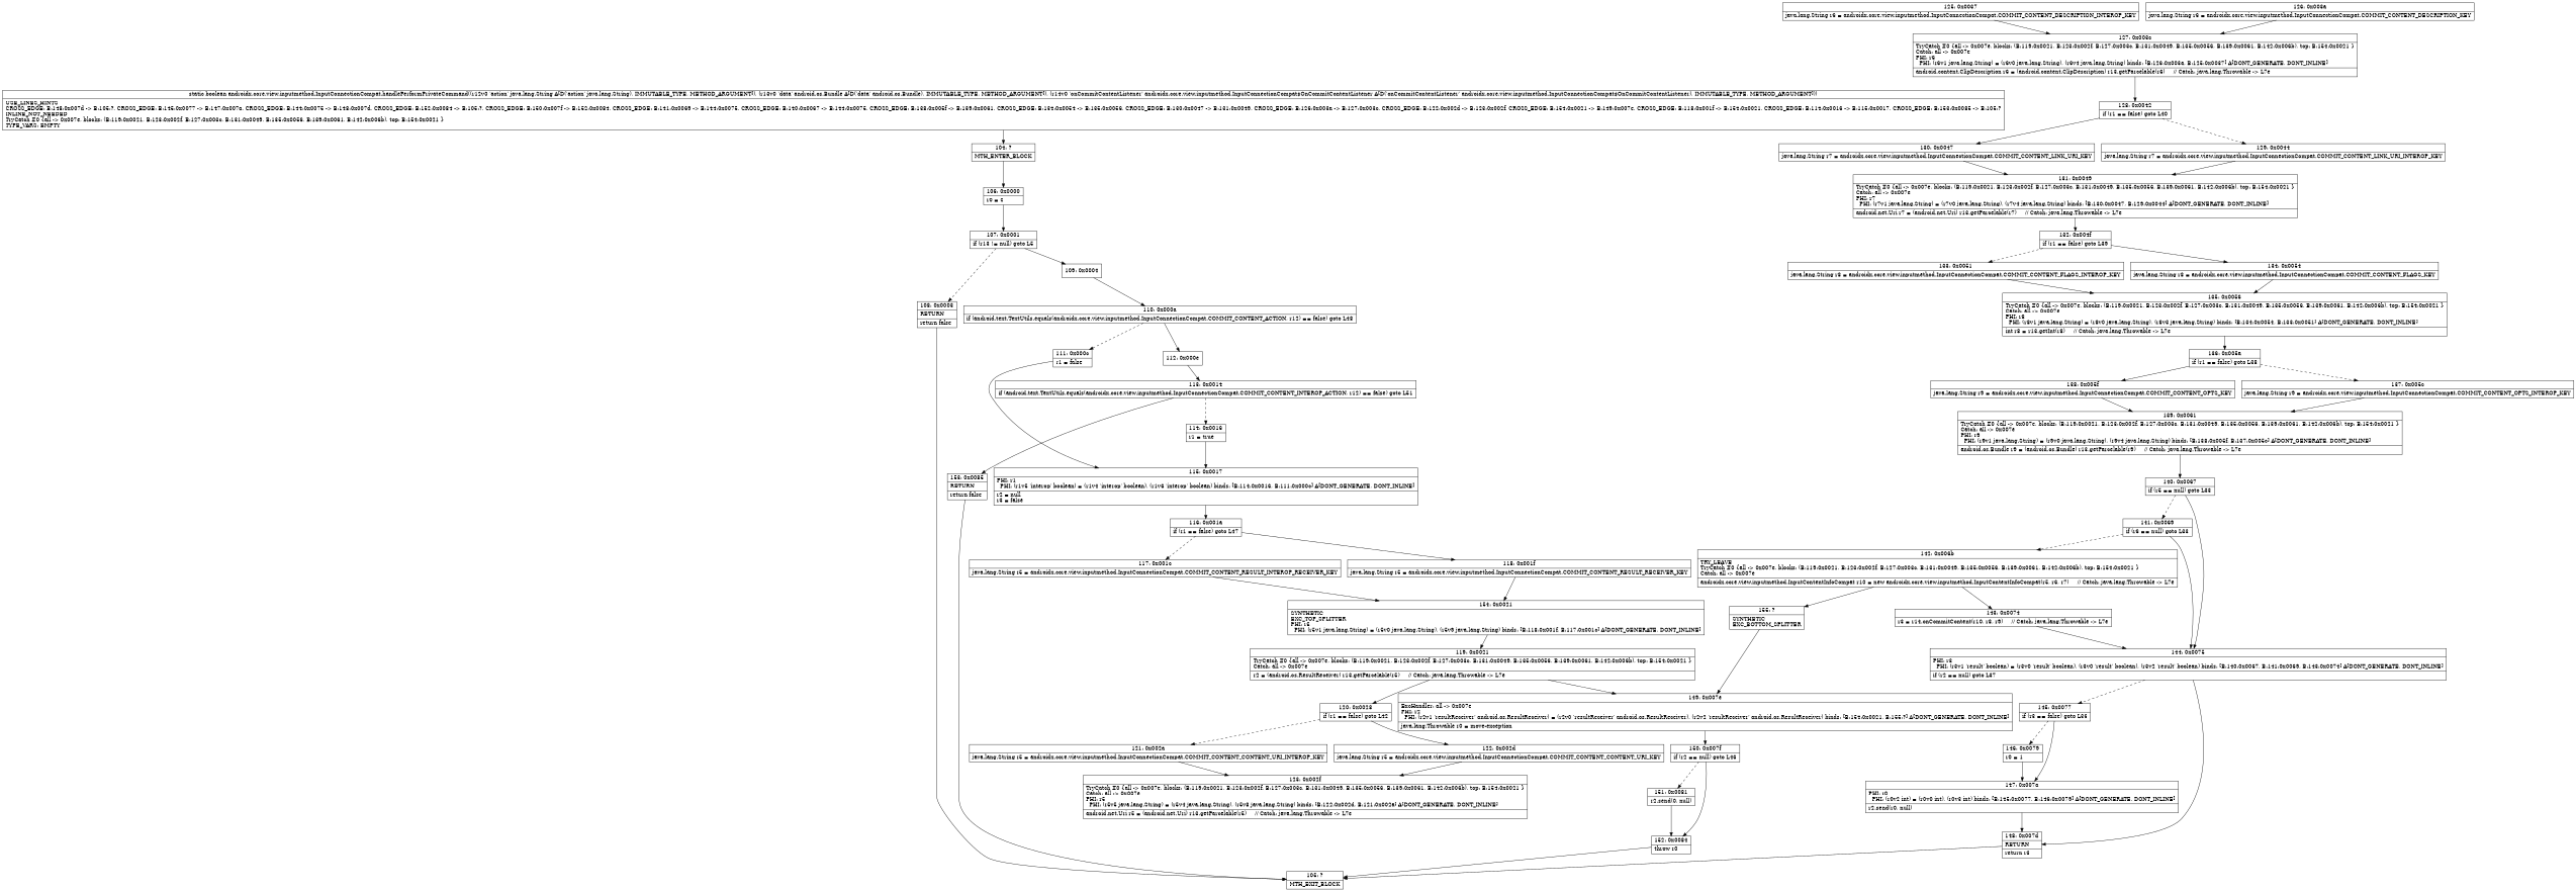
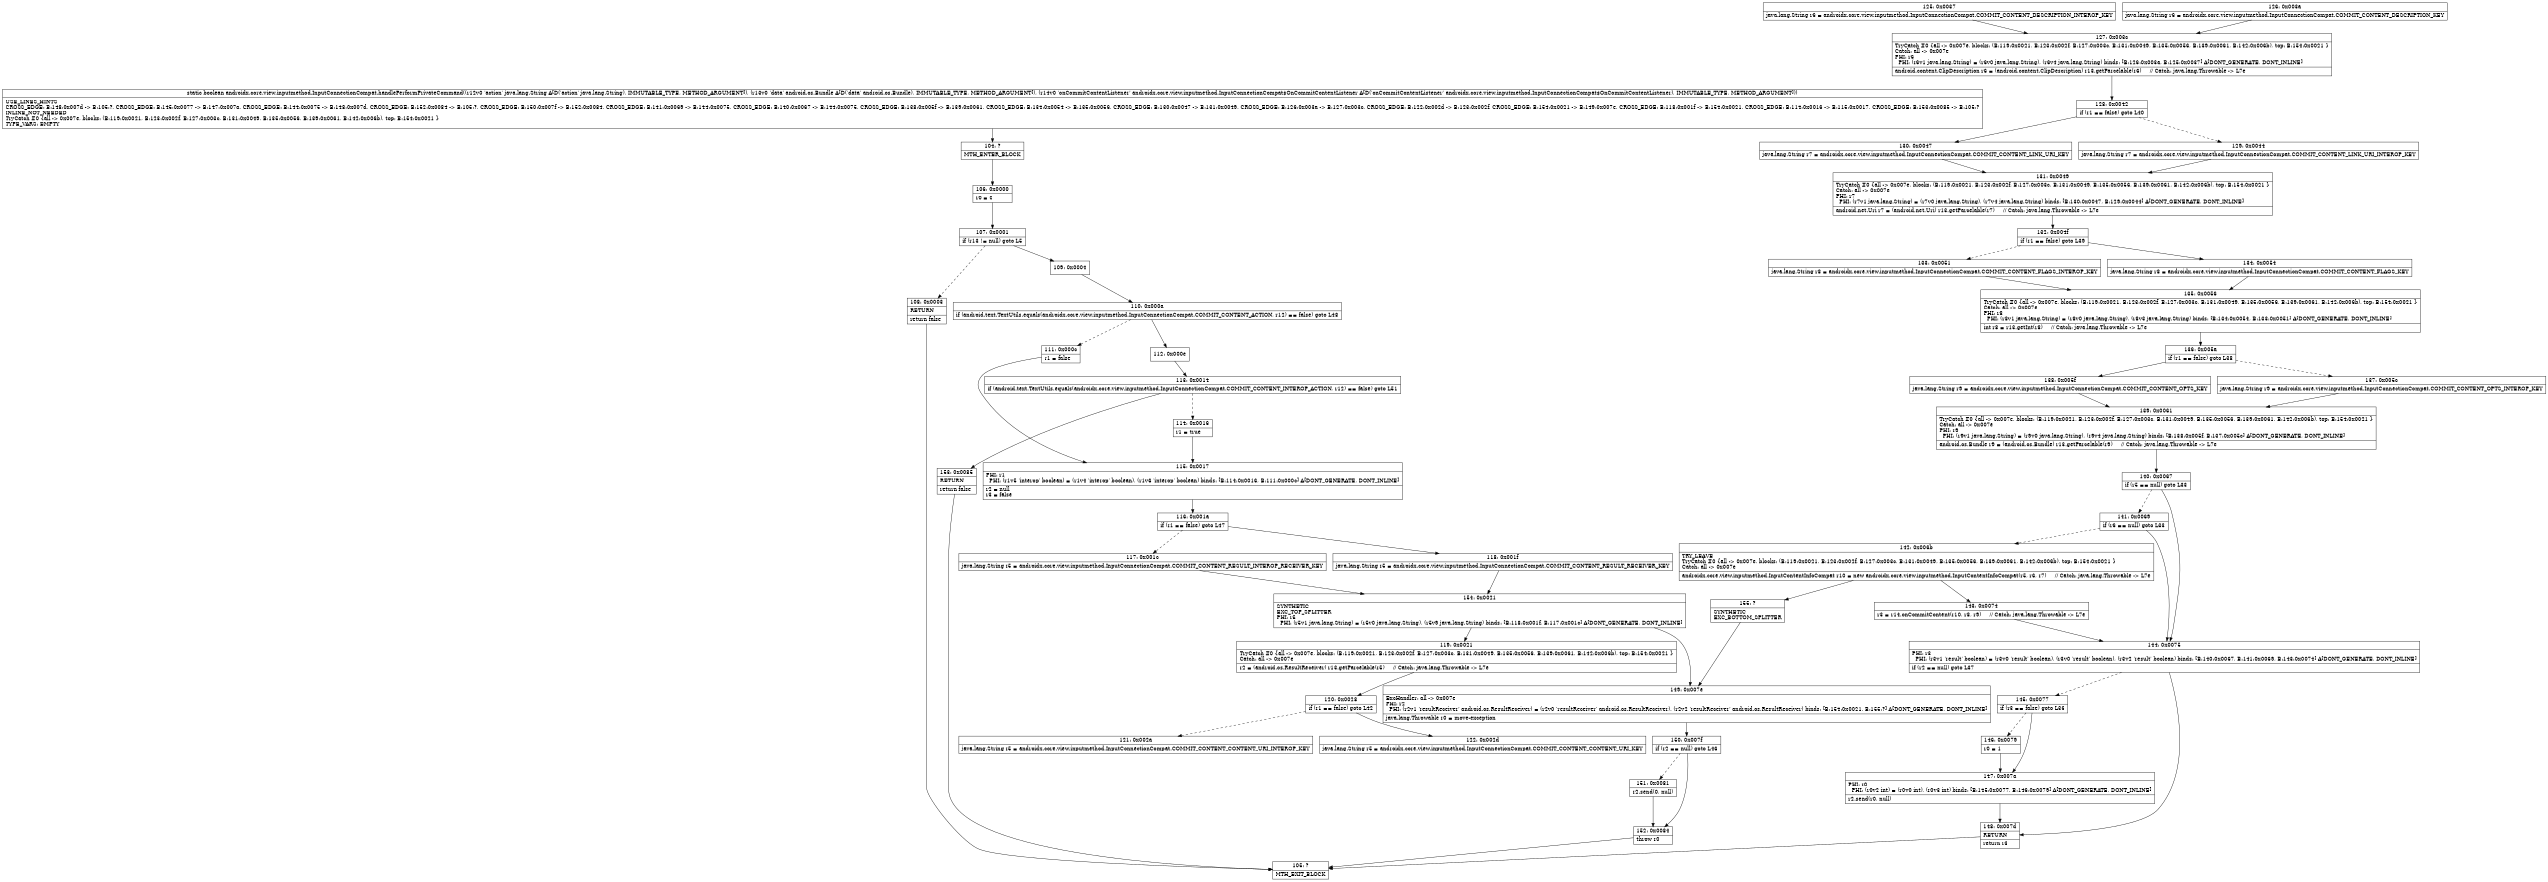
  digraph {
    node [shape=record]
    n1 [label="{104\:\ ?|MTH_ENTER_BLOCK\l}"]
    n2 [label="{106\:\ 0x0000|r0 = 0\l}"]
    n3 [label="{107\:\ 0x0001|if (r13 != null) goto L5\l}"]
    n4 [label="{108\:\ 0x0003|RETURN\l|return false\l}"]
    n5 [label="{109\:\ 0x0004}"]
    n6 [label="{105\:\ ?|MTH_EXIT_BLOCK\l}"]
    n7 [label="{110\:\ 0x000a|if (android.text.TextUtils.equals(androidx.core.view.inputmethod.InputConnectionCompat.COMMIT_CONTENT_ACTION, r12) == false) goto L48\l}"]
    n8 [label="{111\:\ 0x000c|r1 = false\l}"]
    n9 [label="{112\:\ 0x000e}"]
    n10 [label="{115\:\ 0x0017|PHI: r1 \l  PHI: (r1v5 'interop' boolean) = (r1v4 'interop' boolean), (r1v6 'interop' boolean) binds: [B:114:0x0016, B:111:0x000c] A[DONT_GENERATE, DONT_INLINE]\l|r2 = null\lr3 = false\l}"]
    n11 [label="{113\:\ 0x0014|if (android.text.TextUtils.equals(androidx.core.view.inputmethod.InputConnectionCompat.COMMIT_CONTENT_INTEROP_ACTION, r12) == false) goto L51\l}"]
    n12 [label="{116\:\ 0x001a|if (r1 == false) goto L47\l}"]
    n13 [label="{117\:\ 0x001c|java.lang.String r5 = androidx.core.view.inputmethod.InputConnectionCompat.COMMIT_CONTENT_RESULT_INTEROP_RECEIVER_KEY\l}"]
    n14 [label="{118\:\ 0x001f|java.lang.String r5 = androidx.core.view.inputmethod.InputConnectionCompat.COMMIT_CONTENT_RESULT_RECEIVER_KEY\l}"]
    n15 [label="{154\:\ 0x0021|SYNTHETIC\lEXC_TOP_SPLITTER\lPHI: r5 \l  PHI: (r5v1 java.lang.String) = (r5v0 java.lang.String), (r5v9 java.lang.String) binds: [B:118:0x001f, B:117:0x001c] A[DONT_GENERATE, DONT_INLINE]\l}"]
    n16 [label="{119\:\ 0x0021|TryCatch #0 \{all \-\> 0x007e, blocks: (B:119:0x0021, B:123:0x002f, B:127:0x003c, B:131:0x0049, B:135:0x0056, B:139:0x0061, B:142:0x006b), top: B:154:0x0021 \}\lCatch: all \-\> 0x007e\l|r2 = (android.os.ResultReceiver) r13.getParcelable(r5)     \/\/ Catch: java.lang.Throwable \-\> L7e\l}"]
    n17 [label="{149\:\ 0x007e|ExcHandler: all \-\> 0x007e\lPHI: r2 \l  PHI: (r2v1 'resultReceiver' android.os.ResultReceiver) = (r2v0 'resultReceiver' android.os.ResultReceiver), (r2v2 'resultReceiver' android.os.ResultReceiver) binds: [B:154:0x0021, B:155:?] A[DONT_GENERATE, DONT_INLINE]\l|java.lang.Throwable r0 = move\-exception\l}"]
    n18 [label="{120\:\ 0x0028|if (r1 == false) goto L42\l}"]
    n19 [label="{150\:\ 0x007f|if (r2 == null) goto L46\l}"]
    n20 [label="{121\:\ 0x002a|java.lang.String r5 = androidx.core.view.inputmethod.InputConnectionCompat.COMMIT_CONTENT_CONTENT_URI_INTEROP_KEY\l}"]
    n21 [label="{122\:\ 0x002d|java.lang.String r5 = androidx.core.view.inputmethod.InputConnectionCompat.COMMIT_CONTENT_CONTENT_URI_KEY\l}"]
-   n22 [label="{123\:\ 0x002f|TryCatch #0 \{all \-\> 0x007e, blocks: (B:119:0x0021, B:123:0x002f, B:127:0x003c, B:131:0x0049, B:135:0x0056, B:139:0x0061, B:142:0x006b), top: B:154:0x0021 \}\lCatch: all \-\> 0x007e\lPHI: r5 \l  PHI: (r5v5 java.lang.String) = (r5v4 java.lang.String), (r5v8 java.lang.String) binds: [B:122:0x002d, B:121:0x002a] A[DONT_GENERATE, DONT_INLINE]\l|android.net.Uri r5 = (android.net.Uri) r13.getParcelable(r5)     \/\/ Catch: java.lang.Throwable \-\> L7e\l}"]
    n23 [label="{125\:\ 0x0037|java.lang.String r6 = androidx.core.view.inputmethod.InputConnectionCompat.COMMIT_CONTENT_DESCRIPTION_INTEROP_KEY\l}"]
    n24 [label="{127\:\ 0x003c|TryCatch #0 \{all \-\> 0x007e, blocks: (B:119:0x0021, B:123:0x002f, B:127:0x003c, B:131:0x0049, B:135:0x0056, B:139:0x0061, B:142:0x006b), top: B:154:0x0021 \}\lCatch: all \-\> 0x007e\lPHI: r6 \l  PHI: (r6v1 java.lang.String) = (r6v0 java.lang.String), (r6v4 java.lang.String) binds: [B:126:0x003a, B:125:0x0037] A[DONT_GENERATE, DONT_INLINE]\l|android.content.ClipDescription r6 = (android.content.ClipDescription) r13.getParcelable(r6)     \/\/ Catch: java.lang.Throwable \-\> L7e\l}"]
    n25 [label="{126\:\ 0x003a|java.lang.String r6 = androidx.core.view.inputmethod.InputConnectionCompat.COMMIT_CONTENT_DESCRIPTION_KEY\l}"]
    n26 [label="{128\:\ 0x0042|if (r1 == false) goto L40\l}"]
    n27 [label="{129\:\ 0x0044|java.lang.String r7 = androidx.core.view.inputmethod.InputConnectionCompat.COMMIT_CONTENT_LINK_URI_INTEROP_KEY\l}"]
    n28 [label="{130\:\ 0x0047|java.lang.String r7 = androidx.core.view.inputmethod.InputConnectionCompat.COMMIT_CONTENT_LINK_URI_KEY\l}"]
    n29 [label="{131\:\ 0x0049|TryCatch #0 \{all \-\> 0x007e, blocks: (B:119:0x0021, B:123:0x002f, B:127:0x003c, B:131:0x0049, B:135:0x0056, B:139:0x0061, B:142:0x006b), top: B:154:0x0021 \}\lCatch: all \-\> 0x007e\lPHI: r7 \l  PHI: (r7v1 java.lang.String) = (r7v0 java.lang.String), (r7v4 java.lang.String) binds: [B:130:0x0047, B:129:0x0044] A[DONT_GENERATE, DONT_INLINE]\l|android.net.Uri r7 = (android.net.Uri) r13.getParcelable(r7)     \/\/ Catch: java.lang.Throwable \-\> L7e\l}"]
    n30 [label="{132\:\ 0x004f|if (r1 == false) goto L39\l}"]
    n31 [label="{133\:\ 0x0051|java.lang.String r8 = androidx.core.view.inputmethod.InputConnectionCompat.COMMIT_CONTENT_FLAGS_INTEROP_KEY\l}"]
    n32 [label="{134\:\ 0x0054|java.lang.String r8 = androidx.core.view.inputmethod.InputConnectionCompat.COMMIT_CONTENT_FLAGS_KEY\l}"]
    n33 [label="{135\:\ 0x0056|TryCatch #0 \{all \-\> 0x007e, blocks: (B:119:0x0021, B:123:0x002f, B:127:0x003c, B:131:0x0049, B:135:0x0056, B:139:0x0061, B:142:0x006b), top: B:154:0x0021 \}\lCatch: all \-\> 0x007e\lPHI: r8 \l  PHI: (r8v1 java.lang.String) = (r8v0 java.lang.String), (r8v3 java.lang.String) binds: [B:134:0x0054, B:133:0x0051] A[DONT_GENERATE, DONT_INLINE]\l|int r8 = r13.getInt(r8)     \/\/ Catch: java.lang.Throwable \-\> L7e\l}"]
    n34 [label="{136\:\ 0x005a|if (r1 == false) goto L38\l}"]
    n35 [label="{137\:\ 0x005c|java.lang.String r9 = androidx.core.view.inputmethod.InputConnectionCompat.COMMIT_CONTENT_OPTS_INTEROP_KEY\l}"]
    n36 [label="{138\:\ 0x005f|java.lang.String r9 = androidx.core.view.inputmethod.InputConnectionCompat.COMMIT_CONTENT_OPTS_KEY\l}"]
    n37 [label="{139\:\ 0x0061|TryCatch #0 \{all \-\> 0x007e, blocks: (B:119:0x0021, B:123:0x002f, B:127:0x003c, B:131:0x0049, B:135:0x0056, B:139:0x0061, B:142:0x006b), top: B:154:0x0021 \}\lCatch: all \-\> 0x007e\lPHI: r9 \l  PHI: (r9v1 java.lang.String) = (r9v0 java.lang.String), (r9v4 java.lang.String) binds: [B:138:0x005f, B:137:0x005c] A[DONT_GENERATE, DONT_INLINE]\l|android.os.Bundle r9 = (android.os.Bundle) r13.getParcelable(r9)     \/\/ Catch: java.lang.Throwable \-\> L7e\l}"]
    n38 [label="{140\:\ 0x0067|if (r5 == null) goto L33\l}"]
    n39 [label="{141\:\ 0x0069|if (r6 == null) goto L33\l}"]
    n40 [label="{144\:\ 0x0075|PHI: r3 \l  PHI: (r3v1 'result' boolean) = (r3v0 'result' boolean), (r3v0 'result' boolean), (r3v2 'result' boolean) binds: [B:140:0x0067, B:141:0x0069, B:143:0x0074] A[DONT_GENERATE, DONT_INLINE]\l|if (r2 == null) goto L37\l}"]
    n41 [label="{142\:\ 0x006b|TRY_LEAVE\lTryCatch #0 \{all \-\> 0x007e, blocks: (B:119:0x0021, B:123:0x002f, B:127:0x003c, B:131:0x0049, B:135:0x0056, B:139:0x0061, B:142:0x006b), top: B:154:0x0021 \}\lCatch: all \-\> 0x007e\l|androidx.core.view.inputmethod.InputContentInfoCompat r10 = new androidx.core.view.inputmethod.InputContentInfoCompat(r5, r6, r7)     \/\/ Catch: java.lang.Throwable \-\> L7e\l}"]
    n42 [label="{145\:\ 0x0077|if (r3 == false) goto L36\l}"]
    n43 [label="{148\:\ 0x007d|RETURN\l|return r3\l}"]
    n44 [label="{143\:\ 0x0074|r3 = r14.onCommitContent(r10, r8, r9)     \/\/ Catch: java.lang.Throwable \-\> L7e\l}"]
    n45 [label="{155\:\ ?|SYNTHETIC\lEXC_BOTTOM_SPLITTER\l}"]
    n46 [label="{146\:\ 0x0079|r0 = 1\l}"]
    n47 [label="{147\:\ 0x007a|PHI: r0 \l  PHI: (r0v2 int) = (r0v0 int), (r0v3 int) binds: [B:145:0x0077, B:146:0x0079] A[DONT_GENERATE, DONT_INLINE]\l|r2.send(r0, null)\l}"]
    n48 [label="{151\:\ 0x0081|r2.send(0, null)\l}"]
    n49 [label="{152\:\ 0x0084|throw r0\l}"]
    n50 [label="{114\:\ 0x0016|r1 = true\l}"]
    n51 [label="{153\:\ 0x0085|RETURN\l|return false\l}"]
    n52 [label="{static boolean androidx.core.view.inputmethod.InputConnectionCompat.handlePerformPrivateCommand((r12v0 'action' java.lang.String A[D('action' java.lang.String), IMMUTABLE_TYPE, METHOD_ARGUMENT]), (r13v0 'data' android.os.Bundle A[D('data' android.os.Bundle), IMMUTABLE_TYPE, METHOD_ARGUMENT]), (r14v0 'onCommitContentListener' androidx.core.view.inputmethod.InputConnectionCompat$OnCommitContentListener A[D('onCommitContentListener' androidx.core.view.inputmethod.InputConnectionCompat$OnCommitContentListener), IMMUTABLE_TYPE, METHOD_ARGUMENT]))  | USE_LINES_HINTS\lCROSS_EDGE: B:148:0x007d \-\> B:105:?, CROSS_EDGE: B:145:0x0077 \-\> B:147:0x007a, CROSS_EDGE: B:144:0x0075 \-\> B:148:0x007d, CROSS_EDGE: B:152:0x0084 \-\> B:105:?, CROSS_EDGE: B:150:0x007f \-\> B:152:0x0084, CROSS_EDGE: B:141:0x0069 \-\> B:144:0x0075, CROSS_EDGE: B:140:0x0067 \-\> B:144:0x0075, CROSS_EDGE: B:138:0x005f \-\> B:139:0x0061, CROSS_EDGE: B:134:0x0054 \-\> B:135:0x0056, CROSS_EDGE: B:130:0x0047 \-\> B:131:0x0049, CROSS_EDGE: B:126:0x003a \-\> B:127:0x003c, CROSS_EDGE: B:122:0x002d \-\> B:123:0x002f, CROSS_EDGE: B:154:0x0021 \-\> B:149:0x007e, CROSS_EDGE: B:118:0x001f \-\> B:154:0x0021, CROSS_EDGE: B:114:0x0016 \-\> B:115:0x0017, CROSS_EDGE: B:153:0x0085 \-\> B:105:?\lINLINE_NOT_NEEDED\lTryCatch #0 \{all \-\> 0x007e, blocks: (B:119:0x0021, B:123:0x002f, B:127:0x003c, B:131:0x0049, B:135:0x0056, B:139:0x0061, B:142:0x006b), top: B:154:0x0021 \}\lTYPE_VARS: EMPTY\l}"]
    n1 -> n2
    n2 -> n3
    n3 -> n4 [style=dashed]
    n3 -> n5
    n4 -> n6
    n5 -> n7
    n7 -> n8 [style=dashed]
    n7 -> n9
    n8 -> n10
    n9 -> n11
    n10 -> n12
    n11 -> n50 [style=dashed]
    n11 -> n51
    n12 -> n13 [style=dashed]
    n12 -> n14
    n13 -> n15
    n14 -> n15
    n15 -> n16
-   n16 -> n17
+   n15 -> n17
    n16 -> n18
    n17 -> n19
    n18 -> n20 [style=dashed]
    n18 -> n21
    n19 -> n48 [style=dashed]
    n19 -> n49
-   n20 -> n22
-   n21 -> n22
    n23 -> n24
    n24 -> n26
    n25 -> n24
    n26 -> n27 [style=dashed]
    n26 -> n28
    n27 -> n29
    n28 -> n29
    n29 -> n30
    n30 -> n31 [style=dashed]
    n30 -> n32
    n31 -> n33
    n32 -> n33
    n33 -> n34
    n34 -> n35 [style=dashed]
    n34 -> n36
    n35 -> n37
    n36 -> n37
    n37 -> n38
    n38 -> n39 [style=dashed]
    n38 -> n40
    n39 -> n40
    n39 -> n41 [style=dashed]
    n40 -> n42 [style=dashed]
    n40 -> n43
    n41 -> n44
    n41 -> n45
    n42 -> n46 [style=dashed]
    n42 -> n47
    n43 -> n6
    n44 -> n40
    n45 -> n17
    n46 -> n47
    n47 -> n43
    n48 -> n49
    n49 -> n6
    n50 -> n10
    n51 -> n6
    n52 -> n1
  }
